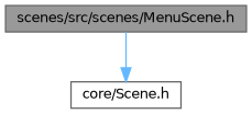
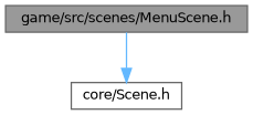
  digraph {
    node [fontname=Helvetica fontsize=10 shape=box style=filled]
-   n1 [color=gray40 fillcolor=grey60 fontcolor=black height=0.2 label="scenes/src/scenes/MenuScene.h" width=0.4]
+   n1 [color=gray40 fillcolor=grey60 fontcolor=black height=0.2 label="game/src/scenes/MenuScene.h" width=0.4]
    n2 [color=grey40 fillcolor=white height=0.2 label="core/Scene.h" width=0.4]
    n1 -> n2 [color=steelblue1 fontname=Helvetica fontsize=10 labelfontname=Helvetica labelfontsize=10 style=solid]
  }
